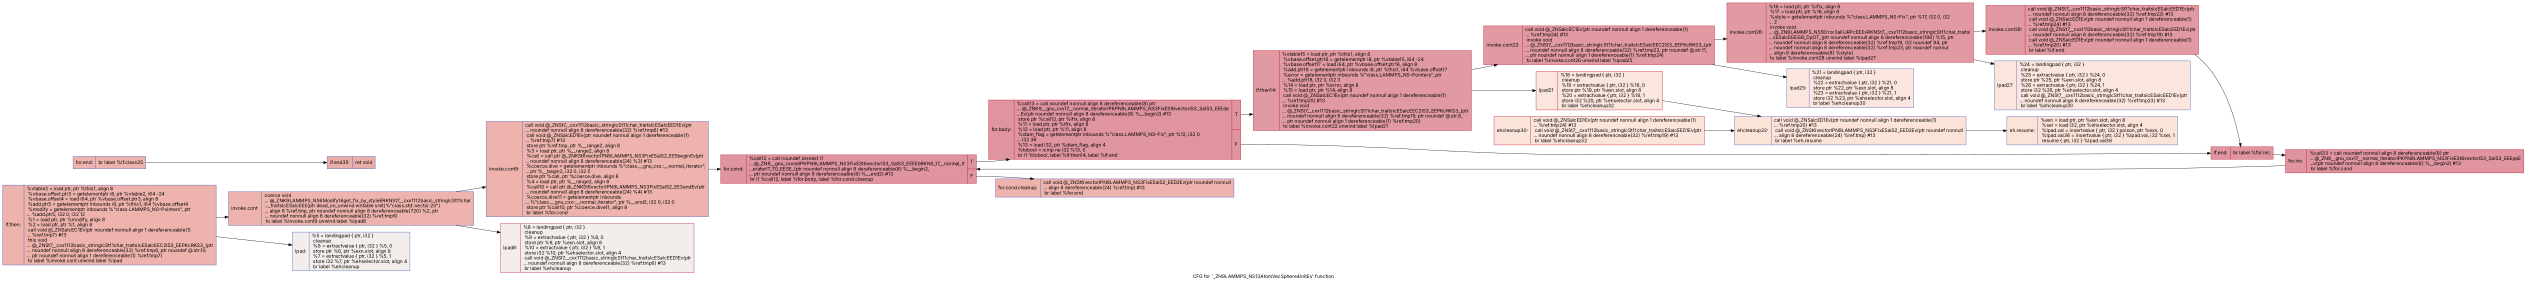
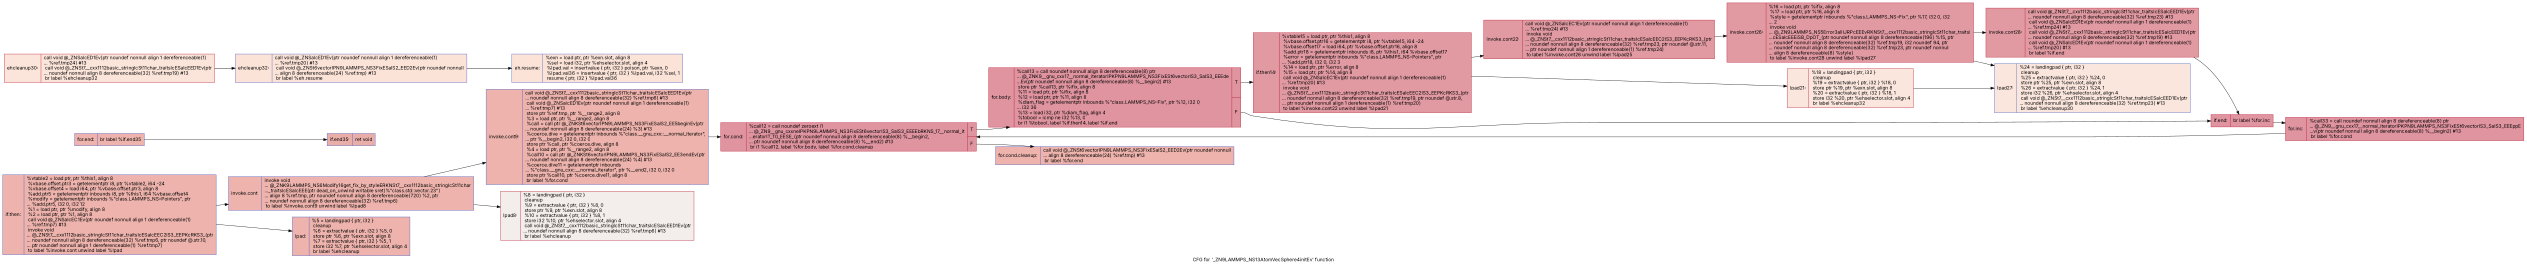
  digraph {
    fontname=Inter
    label="CFG for '_ZN9LAMMPS_NS13AtomVecSphere4initEv' function"
    rankdir=LR
    node [color="#3d50c3ff" fillcolor="#d6524470" fontname=Inter shape=record style=filled]
    edge [fontname=Inter]
-   n1 [label="{if.then:\l|  %vtable2 = load ptr, ptr %this1, align 8\l  %vbase.offset.ptr3 = getelementptr i8, ptr %vtable2, i64 -24\l  %vbase.offset4 = load i64, ptr %vbase.offset.ptr3, align 8\l  %add.ptr5 = getelementptr inbounds i8, ptr %this1, i64 %vbase.offset4\l  %modify = getelementptr inbounds %\"class.LAMMPS_NS::Pointers\", ptr\l... %add.ptr5, i32 0, i32 12\l  %1 = load ptr, ptr %modify, align 8\l  %2 = load ptr, ptr %1, align 8\l  call void @_ZNSaIcEC1Ev(ptr noundef nonnull align 1 dereferenceable(1)\l... %ref.tmp7) #13\l  this void\l... @_ZNSt7__cxx1112basic_stringIcSt11char_traitsIcESaIcEEC2IS3_EEPKcRKS3_(ptr\l... noundef nonnull align 8 dereferenceable(32) %ref.tmp6, ptr noundef @.str.10,\l... ptr noundef nonnull align 1 dereferenceable(1) %ref.tmp7)\l          to label %invoke.cont unwind label %lpad\l}"]
-   n2 [label="{invoke.cont:\l|  coerce void\l... @_ZNK9LAMMPS_NS6Modify16get_fix_by_styleERKNSt7__cxx1112basic_stringIcSt11char\l..._traitsIcESaIcEEE(ptr dead_on_unwind writable sret(%\"class.std::vector.23\")\l... align 8 %ref.tmp, ptr noundef nonnull align 8 dereferenceable(720) %2, ptr\l... noundef nonnull align 8 dereferenceable(32) %ref.tmp6)\l          to label %invoke.cont9 unwind label %lpad8\l}"]
-   n3 [fillcolor="#e5d8d170" label="{lpad:\l|  %5 = landingpad \{ ptr, i32 \}\l          cleanup\l  %6 = extractvalue \{ ptr, i32 \} %5, 0\l  store ptr %6, ptr %exn.slot, align 8\l  %7 = extractvalue \{ ptr, i32 \} %5, 1\l  store i32 %7, ptr %ehselector.slot, align 4\l  br label %ehcleanup\l}"]
+   n1 [label="{if.then:\l|  %vtable2 = load ptr, ptr %this1, align 8\l  %vbase.offset.ptr3 = getelementptr i8, ptr %vtable2, i64 -24\l  %vbase.offset4 = load i64, ptr %vbase.offset.ptr3, align 8\l  %add.ptr5 = getelementptr inbounds i8, ptr %this1, i64 %vbase.offset4\l  %modify = getelementptr inbounds %\"class.LAMMPS_NS::Pointers\", ptr\l... %add.ptr5, i32 0, i32 12\l  %1 = load ptr, ptr %modify, align 8\l  %2 = load ptr, ptr %1, align 8\l  call void @_ZNSaIcEC1Ev(ptr noundef nonnull align 1 dereferenceable(1)\l... %ref.tmp7) #13\l  invoke void\l... @_ZNSt7__cxx1112basic_stringIcSt11char_traitsIcESaIcEEC2IS3_EEPKcRKS3_(ptr\l... noundef nonnull align 8 dereferenceable(32) %ref.tmp6, ptr noundef @.str.10,\l... ptr noundef nonnull align 1 dereferenceable(1) %ref.tmp7)\l          to label %invoke.cont unwind label %lpad\l}"]
+   n2 [label="{invoke.cont:\l|  invoke void\l... @_ZNK9LAMMPS_NS6Modify16get_fix_by_styleERKNSt7__cxx1112basic_stringIcSt11char\l..._traitsIcESaIcEEE(ptr dead_on_unwind writable sret(%\"class.std::vector.23\")\l... align 8 %ref.tmp, ptr noundef nonnull align 8 dereferenceable(720) %2, ptr\l... noundef nonnull align 8 dereferenceable(32) %ref.tmp6)\l          to label %invoke.cont9 unwind label %lpad8\l}"]
+   n3 [label="{lpad:\l|  %5 = landingpad \{ ptr, i32 \}\l          cleanup\l  %6 = extractvalue \{ ptr, i32 \} %5, 0\l  store ptr %6, ptr %exn.slot, align 8\l  %7 = extractvalue \{ ptr, i32 \} %5, 1\l  store i32 %7, ptr %ehselector.slot, align 4\l  br label %ehcleanup\l}"]
    n4 [fillcolor="#d0473d70" label="{if.end35:\l|  ret void\l}"]
    n5 [label="{invoke.cont9:\l|  call void @_ZNSt7__cxx1112basic_stringIcSt11char_traitsIcESaIcEED1Ev(ptr\l... noundef nonnull align 8 dereferenceable(32) %ref.tmp6) #13\l  call void @_ZNSaIcED1Ev(ptr noundef nonnull align 1 dereferenceable(1)\l... %ref.tmp7) #13\l  store ptr %ref.tmp, ptr %__range2, align 8\l  %3 = load ptr, ptr %__range2, align 8\l  %call = call ptr @_ZNKSt6vectorIPN9LAMMPS_NS3FixESaIS2_EE5beginEv(ptr\l... noundef nonnull align 8 dereferenceable(24) %3) #13\l  %coerce.dive = getelementptr inbounds %\"class.__gnu_cxx::__normal_iterator\",\l... ptr %__begin2, i32 0, i32 0\l  store ptr %call, ptr %coerce.dive, align 8\l  %4 = load ptr, ptr %__range2, align 8\l  %call10 = call ptr @_ZNKSt6vectorIPN9LAMMPS_NS3FixESaIS2_EE3endEv(ptr\l... noundef nonnull align 8 dereferenceable(24) %4) #13\l  %coerce.dive11 = getelementptr inbounds\l... %\"class.__gnu_cxx::__normal_iterator\", ptr %__end2, i32 0, i32 0\l  store ptr %call10, ptr %coerce.dive11, align 8\l  br label %for.cond\l}"]
    n6 [color="#b70d28ff" fillcolor="#e5d8d170" label="{lpad8:\l|  %8 = landingpad \{ ptr, i32 \}\l          cleanup\l  %9 = extractvalue \{ ptr, i32 \} %8, 0\l  store ptr %9, ptr %exn.slot, align 8\l  %10 = extractvalue \{ ptr, i32 \} %8, 1\l  store i32 %10, ptr %ehselector.slot, align 4\l  call void @_ZNSt7__cxx1112basic_stringIcSt11char_traitsIcESaIcEED1Ev(ptr\l... noundef nonnull align 8 dereferenceable(32) %ref.tmp6) #13\l  br label %ehcleanup\l}"]
    n7 [color="#b70d28ff" fillcolor="#b70d2870" label="{for.cond:\l|  %call12 = call noundef zeroext i1\l... @_ZN9__gnu_cxxneIPKPN9LAMMPS_NS3FixESt6vectorIS3_SaIS3_EEEEbRKNS_17__normal_it\l...eratorIT_T0_EESE_(ptr noundef nonnull align 8 dereferenceable(8) %__begin2,\l... ptr noundef nonnull align 8 dereferenceable(8) %__end2) #13\l  br i1 %call12, label %for.body, label %for.cond.cleanup\l|{<s0>T|<s1>F}}"]
    n8 [color="#b70d28ff" fillcolor="#b70d2870" label="{for.body:\l|  %call13 = call noundef nonnull align 8 dereferenceable(8) ptr\l... @_ZNK9__gnu_cxx17__normal_iteratorIPKPN9LAMMPS_NS3FixESt6vectorIS3_SaIS3_EEEde\l...Ev(ptr noundef nonnull align 8 dereferenceable(8) %__begin2) #13\l  store ptr %call13, ptr %ifix, align 8\l  %11 = load ptr, ptr %ifix, align 8\l  %12 = load ptr, ptr %11, align 8\l  %diam_flag = getelementptr inbounds %\"class.LAMMPS_NS::Fix\", ptr %12, i32 0,\l... i32 36\l  %13 = load i32, ptr %diam_flag, align 4\l  %tobool = icmp ne i32 %13, 0\l  br i1 %tobool, label %if.then14, label %if.end\l|{<s0>T|<s1>F}}"]
    n9 [label="{for.cond.cleanup:\l|  call void @_ZNSt6vectorIPN9LAMMPS_NS3FixESaIS2_EED2Ev(ptr noundef nonnull\l... align 8 dereferenceable(24) %ref.tmp) #13\l  br label %for.end\l}"]
    n10 [color="#b70d28ff" fillcolor="#bb1b2c70" label="{if.then14:\l|  %vtable15 = load ptr, ptr %this1, align 8\l  %vbase.offset.ptr16 = getelementptr i8, ptr %vtable15, i64 -24\l  %vbase.offset17 = load i64, ptr %vbase.offset.ptr16, align 8\l  %add.ptr18 = getelementptr inbounds i8, ptr %this1, i64 %vbase.offset17\l  %error = getelementptr inbounds %\"class.LAMMPS_NS::Pointers\", ptr\l... %add.ptr18, i32 0, i32 3\l  %14 = load ptr, ptr %error, align 8\l  %15 = load ptr, ptr %14, align 8\l  call void @_ZNSaIcEC1Ev(ptr noundef nonnull align 1 dereferenceable(1)\l... %ref.tmp20) #13\l  invoke void\l... @_ZNSt7__cxx1112basic_stringIcSt11char_traitsIcESaIcEEC2IS3_EEPKcRKS3_(ptr\l... noundef nonnull align 8 dereferenceable(32) %ref.tmp19, ptr noundef @.str.8,\l... ptr noundef nonnull align 1 dereferenceable(1) %ref.tmp20)\l          to label %invoke.cont22 unwind label %lpad21\l}"]
    n11 [color="#b70d28ff" fillcolor="#b70d2870" label="{if.end:\l|  br label %for.inc\l}"]
    n12 [color="#b70d28ff" fillcolor="#bb1b2c70" label="{invoke.cont22:\l|  call void @_ZNSaIcEC1Ev(ptr noundef nonnull align 1 dereferenceable(1)\l... %ref.tmp24) #13\l  invoke void\l... @_ZNSt7__cxx1112basic_stringIcSt11char_traitsIcESaIcEEC2IS3_EEPKcRKS3_(ptr\l... noundef nonnull align 8 dereferenceable(32) %ref.tmp23, ptr noundef @.str.11,\l... ptr noundef nonnull align 1 dereferenceable(1) %ref.tmp24)\l          to label %invoke.cont26 unwind label %lpad25\l}"]
    n13 [color="#b70d28ff" fillcolor="#f3c7b170" label="{lpad21:\l|  %18 = landingpad \{ ptr, i32 \}\l          cleanup\l  %19 = extractvalue \{ ptr, i32 \} %18, 0\l  store ptr %19, ptr %exn.slot, align 8\l  %20 = extractvalue \{ ptr, i32 \} %18, 1\l  store i32 %20, ptr %ehselector.slot, align 4\l  br label %ehcleanup32\l}"]
    n14 [color="#b70d28ff" fillcolor="#b70d2870" label="{for.inc:\l|  %call33 = call noundef nonnull align 8 dereferenceable(8) ptr\l... @_ZN9__gnu_cxx17__normal_iteratorIPKPN9LAMMPS_NS3FixESt6vectorIS3_SaIS3_EEEppE\l...v(ptr noundef nonnull align 8 dereferenceable(8) %__begin2) #13\l  br label %for.cond\l}"]
-   n15 [label="{for.end:\l|  br label %if.class35\l}"]
+   n15 [label="{for.end:\l|  br label %if.end35\l}"]
    n16 [fillcolor="#f6bfa670" label="{eh.resume:\l|  %exn = load ptr, ptr %exn.slot, align 8\l  %sel = load i32, ptr %ehselector.slot, align 4\l  %lpad.val = insertvalue \{ ptr, i32 \} poison, ptr %exn, 0\l  %lpad.val36 = insertvalue \{ ptr, i32 \} %lpad.val, i32 %sel, 1\l  resume \{ ptr, i32 \} %lpad.val36\l}"]
    n17 [color="#b70d28ff" fillcolor="#bb1b2c70" label="{invoke.cont26:\l|  %16 = load ptr, ptr %ifix, align 8\l  %17 = load ptr, ptr %16, align 8\l  %style = getelementptr inbounds %\"class.LAMMPS_NS::Fix\", ptr %17, i32 0, i32\l... 2\l  invoke void\l... @_ZN9LAMMPS_NS5Error3allIJRPcEEEvRKNSt7__cxx1112basic_stringIcSt11char_traitsI\l...cESaIcEEEiSB_DpOT_(ptr noundef nonnull align 8 dereferenceable(196) %15, ptr\l... noundef nonnull align 8 dereferenceable(32) %ref.tmp19, i32 noundef 94, ptr\l... noundef nonnull align 8 dereferenceable(32) %ref.tmp23, ptr noundef nonnull\l... align 8 dereferenceable(8) %style)\l          to label %invoke.cont28 unwind label %lpad27\l}"]
-   n18 [fillcolor="#f3c7b170" label="{lpad25:\l|  %21 = landingpad \{ ptr, i32 \}\l          cleanup\l  %22 = extractvalue \{ ptr, i32 \} %21, 0\l  store ptr %22, ptr %exn.slot, align 8\l  %23 = extractvalue \{ ptr, i32 \} %21, 1\l  store i32 %23, ptr %ehselector.slot, align 4\l  br label %ehcleanup30\l}"]
    n19 [fillcolor="#f6bfa670" label="{ehcleanup32:\l|  call void @_ZNSaIcED1Ev(ptr noundef nonnull align 1 dereferenceable(1)\l... %ref.tmp20) #13\l  call void @_ZNSt6vectorIPN9LAMMPS_NS3FixESaIS2_EED2Ev(ptr noundef nonnull\l... align 8 dereferenceable(24) %ref.tmp) #13\l  br label %eh.resume\l}"]
    n20 [color="#b70d28ff" fillcolor="#bb1b2c70" label="{invoke.cont28:\l|  call void @_ZNSt7__cxx1112basic_stringIcSt11char_traitsIcESaIcEED1Ev(ptr\l... noundef nonnull align 8 dereferenceable(32) %ref.tmp23) #13\l  call void @_ZNSaIcED1Ev(ptr noundef nonnull align 1 dereferenceable(1)\l... %ref.tmp24) #13\l  call void @_ZNSt7__cxx1112basic_stringIcSt11char_traitsIcESaIcEED1Ev(ptr\l... noundef nonnull align 8 dereferenceable(32) %ref.tmp19) #13\l  call void @_ZNSaIcED1Ev(ptr noundef nonnull align 1 dereferenceable(1)\l... %ref.tmp20) #13\l  br label %if.end\l}"]
    n21 [fillcolor="#f3c7b170" label="{lpad27:\l|  %24 = landingpad \{ ptr, i32 \}\l          cleanup\l  %25 = extractvalue \{ ptr, i32 \} %24, 0\l  store ptr %25, ptr %exn.slot, align 8\l  %26 = extractvalue \{ ptr, i32 \} %24, 1\l  store i32 %26, ptr %ehselector.slot, align 4\l  call void @_ZNSt7__cxx1112basic_stringIcSt11char_traitsIcESaIcEED1Ev(ptr\l... noundef nonnull align 8 dereferenceable(32) %ref.tmp23) #13\l  br label %ehcleanup30\l}"]
    n22 [color="#b70d28ff" fillcolor="#f5c1a970" label="{ehcleanup30:\l|  call void @_ZNSaIcED1Ev(ptr noundef nonnull align 1 dereferenceable(1)\l... %ref.tmp24) #13\l  call void @_ZNSt7__cxx1112basic_stringIcSt11char_traitsIcESaIcEED1Ev(ptr\l... noundef nonnull align 8 dereferenceable(32) %ref.tmp19) #13\l  br label %ehcleanup32\l}"]
    n1 -> n2
    n1 -> n3
    n2 -> n5
    n2 -> n6
    n5 -> n7
    n7 -> n8 [tailport=s0]
    n7 -> n9 [tailport=s1]
    n8 -> n10 [tailport=s0]
    n8 -> n11 [tailport=s1]
    n10 -> n12
    n10 -> n13
    n11 -> n14
    n12 -> n17
-   n12 -> n18
-   n13 -> n19
+   n13 -> n21
    n14 -> n7
    n15 -> n4
    n17 -> n20
    n17 -> n21
    n19 -> n16
    n20 -> n11
    n22 -> n19
  }
